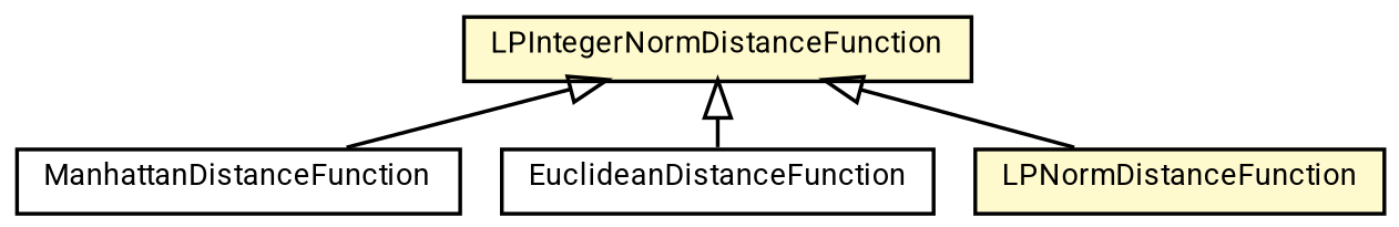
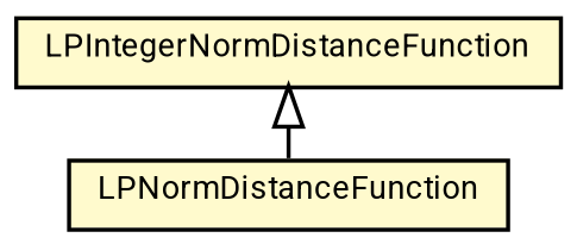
  digraph {
    fontname=Inter
    nodesep=0.15
    rankdir=TB
    ranksep=0.25
    node [fontcolor=black fontname=Inter fontsize=8 margin=0 shape=plaintext]
    edge [arrowtail=empty color=black dir=back fontname=Inter fontsize=7 labelfontname=Roboto labelfontsize=7 weight=10]
-   n1 [height=0 label=<<table title="de.lmu.ifi.dbs.elki.distance.distancefunction.minkowski.ManhattanDistanceFunction" border="0" cellborder="1" cellspacing="0" cellpadding="2" href="ManhattanDistanceFunction.html" target="_parent"> 		<tr><td><table border="0" cellspacing="0" cellpadding="1"> 		<tr><td align="center" balign="center"> <font face="Roboto">ManhattanDistanceFunction</font> </td></tr> 		</table></td></tr> 		</table>> width=0]
-   n2 [height=0 label=<<table title="de.lmu.ifi.dbs.elki.distance.distancefunction.minkowski.EuclideanDistanceFunction" border="0" cellborder="1" cellspacing="0" cellpadding="2" href="EuclideanDistanceFunction.html" target="_parent"> 		<tr><td><table border="0" cellspacing="0" cellpadding="1"> 		<tr><td align="center" balign="center"> <font face="Roboto">EuclideanDistanceFunction</font> </td></tr> 		</table></td></tr> 		</table>> width=0]
    n3 [height=0 label=<<table title="de.lmu.ifi.dbs.elki.distance.distancefunction.minkowski.LPNormDistanceFunction" border="0" cellborder="1" cellspacing="0" cellpadding="2" bgcolor="LemonChiffon" href="LPNormDistanceFunction.html" target="_parent"> 		<tr><td><table border="0" cellspacing="0" cellpadding="1"> 		<tr><td align="center" balign="center"> <font face="Roboto">LPNormDistanceFunction</font> </td></tr> 		</table></td></tr> 		</table>> width=0]
    n4 [height=0 label=<<table title="de.lmu.ifi.dbs.elki.distance.distancefunction.minkowski.LPIntegerNormDistanceFunction" border="0" cellborder="1" cellspacing="0" cellpadding="2" bgcolor="lemonChiffon" href="LPIntegerNormDistanceFunction.html" target="_parent"> 		<tr><td><table border="0" cellspacing="0" cellpadding="1"> 		<tr><td align="center" balign="center"> <font face="Roboto">LPIntegerNormDistanceFunction</font> </td></tr> 		</table></td></tr> 		</table>> width=0]
-   n4 -> n1
-   n4 -> n2
    n4 -> n3
  }
